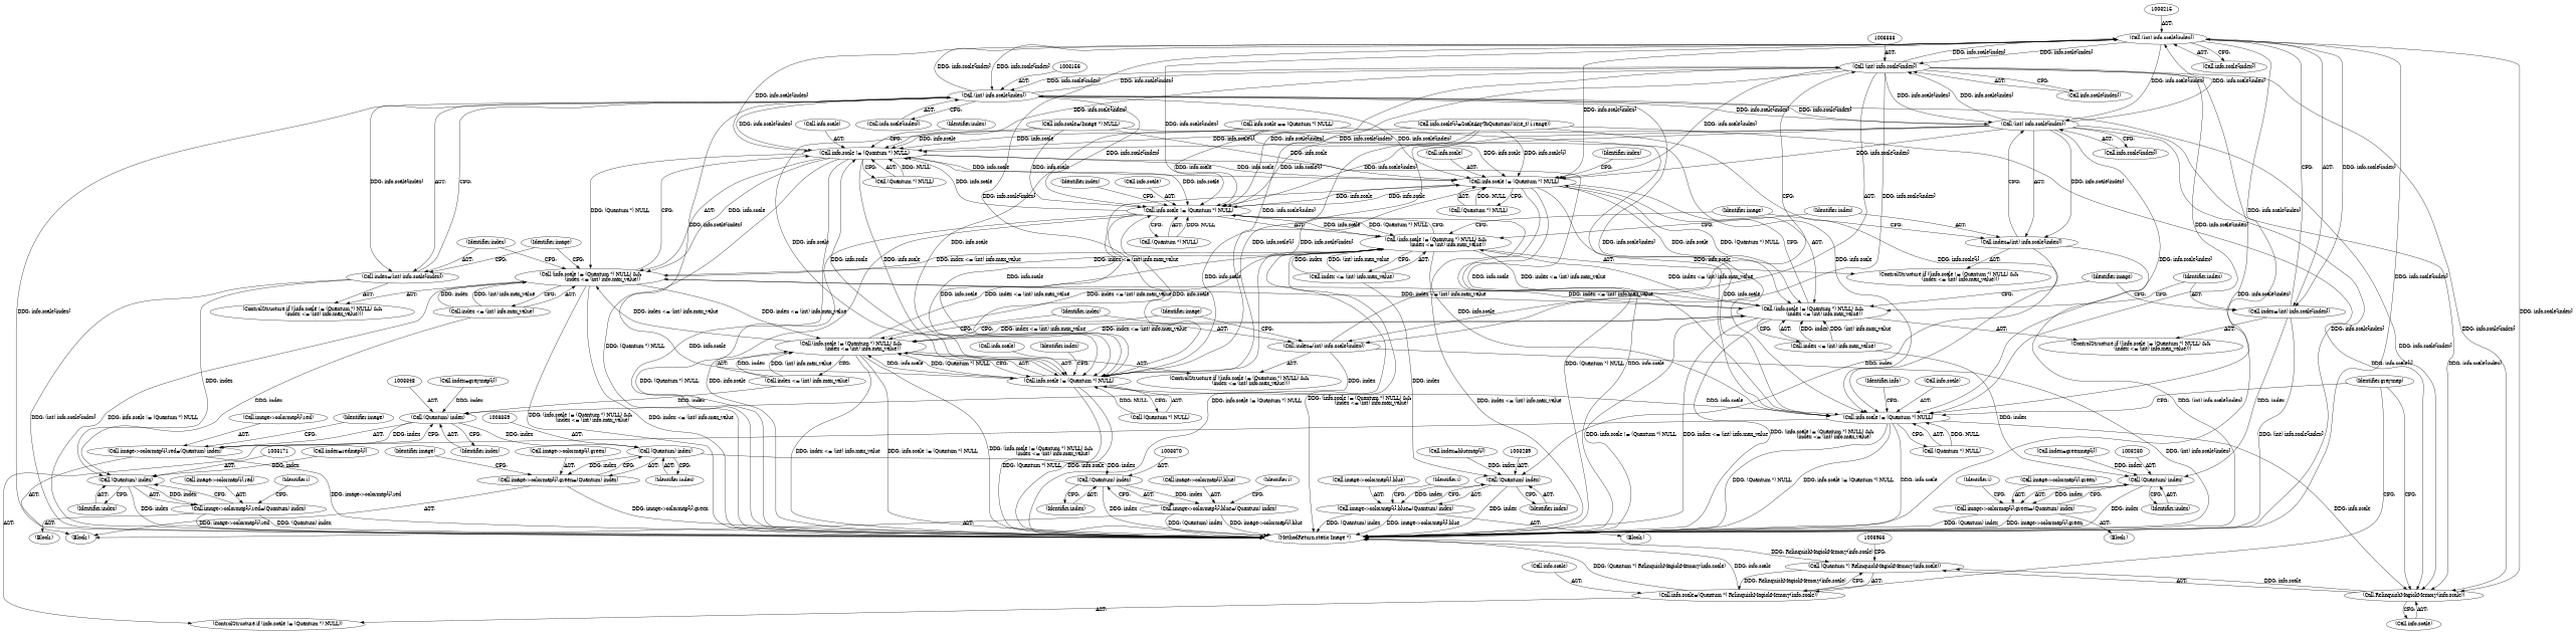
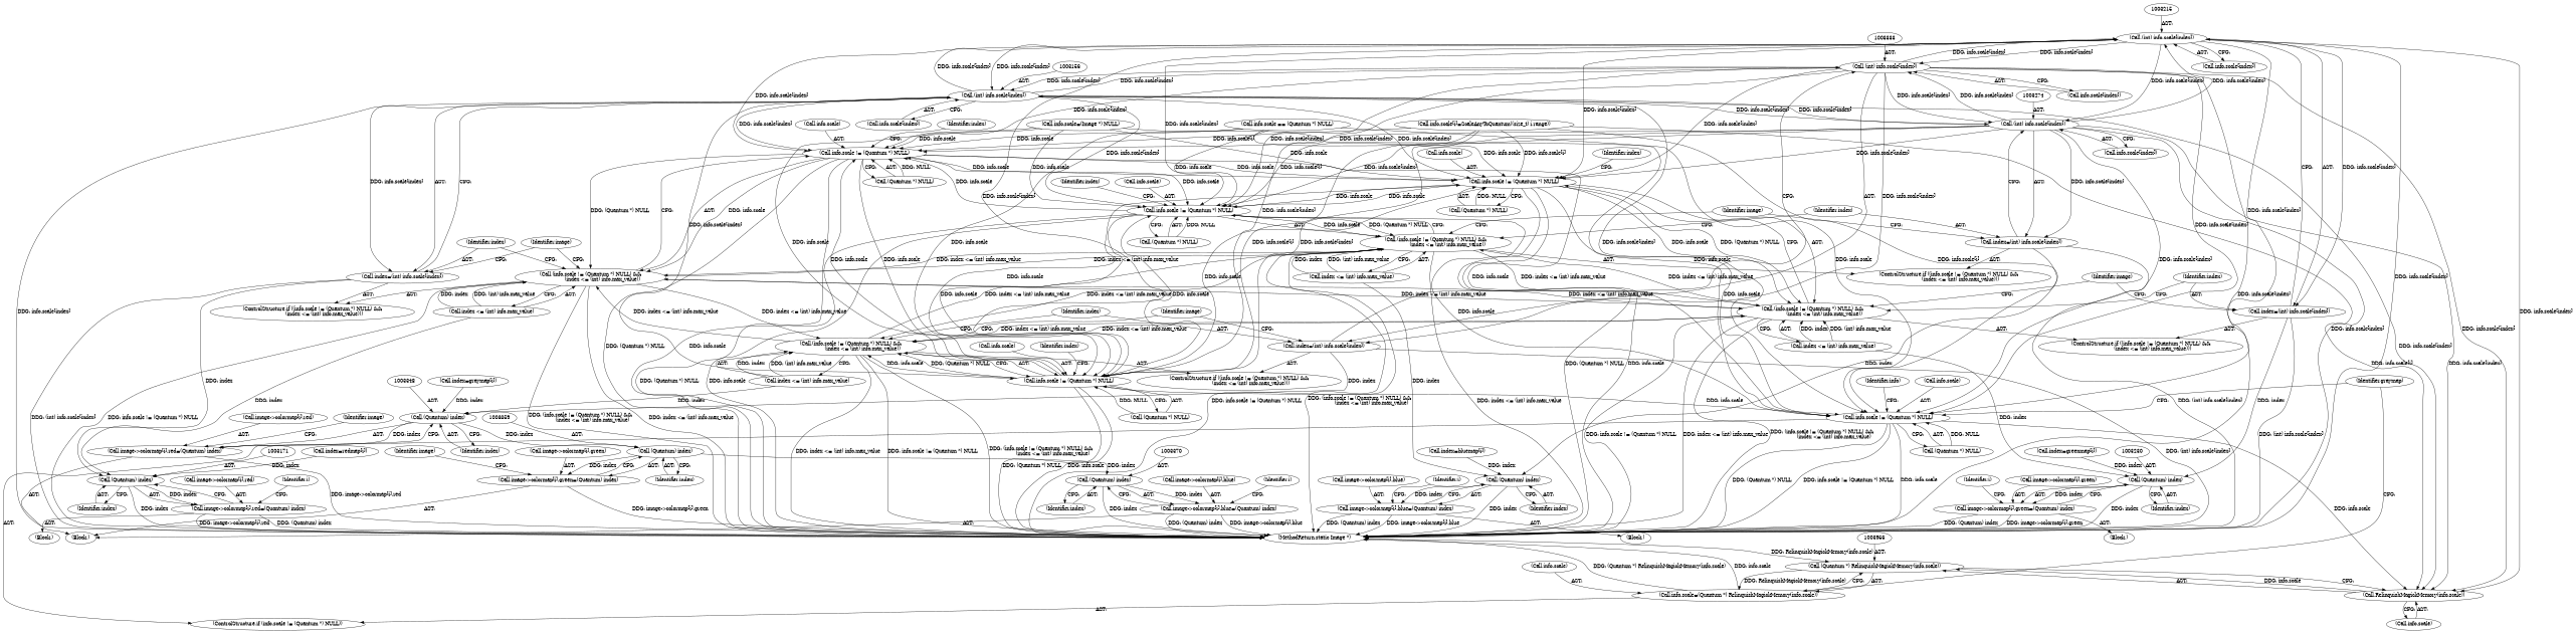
  digraph {
    n1 [label="(Call,(int) info.scale[index])"]
    n2 [label="(Call,(int) info.scale[index])"]
    n3 [label="(Call,(int) info.scale[index])"]
    n4 [label="(Call,(int) info.scale[index])"]
    n5 [label="(Call,info.scale != (Quantum *) NULL)"]
    n6 [label="(Call,info.scale != (Quantum *) NULL)"]
    n7 [label="(Call,info.scale != (Quantum *) NULL)"]
    n8 [label="(Call,info.scale != (Quantum *) NULL)"]
    n9 [label="(Call,info.scale != (Quantum *) NULL)"]
    n10 [label="(Call,RelinquishMagickMemory(info.scale))"]
    n11 [label="(Call,index=(int) info.scale[index])"]
    n12 [label="(MethodReturn,static Image *)"]
    n13 [label="(Call,info.scale[index])"]
    n14 [label="(Call,index=(int) info.scale[index])"]
    n15 [label="(Call,info.scale[index])"]
    n16 [label="(Call,index=(int) info.scale[index])"]
    n17 [label="(Call,info.scale[index])"]
    n18 [label="(Call,index=(int) info.scale[index])"]
    n19 [label="(Call,info.scale[index])"]
    n20 [label="(Call,(info.scale != (Quantum *) NULL) &&\n                (index <= (int) info.max_value))"]
    n21 [label="(Call,(Quantum *) NULL)"]
    n22 [label="(Call,(info.scale != (Quantum *) NULL) &&\n                (index <= (int) info.max_value))"]
    n23 [label="(Call,(Quantum *) NULL)"]
    n24 [label="(Call,(info.scale != (Quantum *) NULL) &&\n                (index <= (int) info.max_value))"]
    n25 [label="(Call,(Quantum *) NULL)"]
    n26 [label="(Call,(info.scale != (Quantum *) NULL) &&\n                (index <= (int) info.max_value))"]
    n27 [label="(Call,(Quantum *) NULL)"]
    n28 [label="(ControlStructure,if (info.scale != (Quantum *) NULL))"]
    n29 [label="(Call,(Quantum *) NULL)"]
    n30 [label="(Call,(Quantum *) RelinquishMagickMemory(info.scale))"]
    n31 [label="(Call,info.scale)"]
    n32 [label="(ControlStructure,if ((info.scale != (Quantum *) NULL) &&\n                (index <= (int) info.max_value)))"]
    n33 [label="(Call,(Quantum) index)"]
    n34 [label="(ControlStructure,if ((info.scale != (Quantum *) NULL) &&\n                (index <= (int) info.max_value)))"]
    n35 [label="(Call,(Quantum) index)"]
    n36 [label="(ControlStructure,if ((info.scale != (Quantum *) NULL) &&\n                (index <= (int) info.max_value)))"]
    n37 [label="(Call,(Quantum) index)"]
    n38 [label="(ControlStructure,if ((info.scale != (Quantum *) NULL) &&\n                (index <= (int) info.max_value)))"]
    n39 [label="(Call,(Quantum) index)"]
    n40 [label="(Call,index <= (int) info.max_value)"]
    n41 [label="(Call,index <= (int) info.max_value)"]
    n42 [label="(Call,index <= (int) info.max_value)"]
    n43 [label="(Call,index <= (int) info.max_value)"]
    n44 [label="(Call,info.scale=(Quantum *) RelinquishMagickMemory(info.scale))"]
    n45 [label="(Call,image->colormap[i].red=(Quantum) index)"]
    n46 [label="(Identifier,index)"]
    n47 [label="(Block,)"]
    n48 [label="(Call,image->colormap[i].green=(Quantum) index)"]
    n49 [label="(Identifier,index)"]
    n50 [label="(Block,)"]
    n51 [label="(Call,image->colormap[i].blue=(Quantum) index)"]
    n52 [label="(Identifier,index)"]
    n53 [label="(Block,)"]
    n54 [label="(Call,image->colormap[i].red=(Quantum) index)"]
    n55 [label="(Call,(Quantum) index)"]
    n56 [label="(Identifier,index)"]
    n57 [label="(Block,)"]
    n58 [label="(Call,image->colormap[i].green=(Quantum) index)"]
    n59 [label="(Call,(Quantum) index)"]
    n60 [label="(Identifier,index)"]
    n61 [label="(Call,image->colormap[i].blue=(Quantum) index)"]
    n62 [label="(Identifier,index)"]
    n63 [label="(Identifier,info)"]
    n64 [label="(Call,index=bluemap[i])"]
    n65 [label="(Call,image->colormap[i].red)"]
    n66 [label="(Identifier,index)"]
    n67 [label="(Identifier,index)"]
    n68 [label="(Call,image->colormap[i].red)"]
    n69 [label="(Identifier,image)"]
    n70 [label="(Call,info.scale)"]
    n71 [label="(Call,image->colormap[i].blue)"]
    n72 [label="(Identifier,index)"]
    n73 [label="(Identifier,image)"]
    n74 [label="(Identifier,i)"]
    n75 [label="(Identifier,index)"]
    n76 [label="(Identifier,image)"]
    n77 [label="(Call,info.scale)"]
    n78 [label="(Call,info.scale=(Image *) NULL)"]
    n79 [label="(Call,image->colormap[i].green)"]
    n80 [label="(Call,info.scale)"]
    n81 [label="(Identifier,graymap)"]
    n82 [label="(Call,info.scale == (Quantum *) NULL)"]
    n83 [label="(Call,image->colormap[i].blue)"]
    n84 [label="(Identifier,index)"]
    n85 [label="(Identifier,i)"]
    n86 [label="(Identifier,index)"]
    n87 [label="(Call,index=greenmap[i])"]
    n88 [label="(Call,info.scale)"]
    n89 [label="(Identifier,i)"]
    n90 [label="(Call,info.scale)"]
    n91 [label="(Identifier,index)"]
    n92 [label="(Identifier,image)"]
    n93 [label="(Call,info.scale[i]=ScaleAnyToQuantum((size_t) i,range))"]
    n94 [label="(Identifier,image)"]
    n95 [label="(Identifier,image)"]
    n96 [label="(Call,info.scale)"]
    n97 [label="(Call,image->colormap[i].green)"]
    n98 [label="(Call,index=redmap[i])"]
    n99 [label="(Identifier,i)"]
    n100 [label="(Identifier,index)"]
    n101 [label="(Call,index=graymap[i])"]
    1003215
    1003333
    1003156
+   1003274
    1003956
    1003171
    1003230
-   1003289
    1003348
    1003359
    1003370
    n1 -> n2 [label="DDG: info.scale[index]"]
    n1 -> n3 [label="DDG: info.scale[index]"]
    n1 -> n4 [label="DDG: info.scale[index]"]
    n1 -> n5 [label="DDG: info.scale[index]"]
    n1 -> n6 [label="DDG: info.scale[index]"]
    n1 -> n7 [label="DDG: info.scale[index]"]
    n1 -> n8 [label="DDG: info.scale[index]"]
    n1 -> n9 [label="DDG: info.scale[index]"]
    n1 -> n10 [label="DDG: info.scale[index]"]
    n1 -> n11 [label="AST: "]
    n1 -> n11 [label="DDG: info.scale[index]"]
    n1 -> n12 [label="DDG: info.scale[index]"]
    n1 -> n13 [label="CFG: "]
    n2 -> n1 [label="DDG: info.scale[index]"]
    n2 -> n3 [label="DDG: info.scale[index]"]
    n2 -> n4 [label="DDG: info.scale[index]"]
    n2 -> n5 [label="DDG: info.scale[index]"]
    n2 -> n6 [label="DDG: info.scale[index]"]
    n2 -> n7 [label="DDG: info.scale[index]"]
    n2 -> n8 [label="DDG: info.scale[index]"]
    n2 -> n9 [label="DDG: info.scale[index]"]
    n2 -> n10 [label="DDG: info.scale[index]"]
    n2 -> n12 [label="DDG: info.scale[index]"]
    n2 -> n14 [label="AST: "]
    n2 -> n14 [label="DDG: info.scale[index]"]
    n2 -> n15 [label="CFG: "]
    n3 -> n1 [label="DDG: info.scale[index]"]
    n3 -> n2 [label="DDG: info.scale[index]"]
    n3 -> n4 [label="DDG: info.scale[index]"]
    n3 -> n5 [label="DDG: info.scale[index]"]
    n3 -> n6 [label="DDG: info.scale[index]"]
    n3 -> n7 [label="DDG: info.scale[index]"]
    n3 -> n8 [label="DDG: info.scale[index]"]
    n3 -> n9 [label="DDG: info.scale[index]"]
    n3 -> n10 [label="DDG: info.scale[index]"]
    n3 -> n12 [label="DDG: info.scale[index]"]
    n3 -> n16 [label="AST: "]
    n3 -> n16 [label="DDG: info.scale[index]"]
    n3 -> n17 [label="CFG: "]
    n4 -> n1 [label="DDG: info.scale[index]"]
    n4 -> n2 [label="DDG: info.scale[index]"]
    n4 -> n3 [label="DDG: info.scale[index]"]
    n4 -> n5 [label="DDG: info.scale[index]"]
    n4 -> n6 [label="DDG: info.scale[index]"]
    n4 -> n7 [label="DDG: info.scale[index]"]
    n4 -> n8 [label="DDG: info.scale[index]"]
    n4 -> n9 [label="DDG: info.scale[index]"]
    n4 -> n10 [label="DDG: info.scale[index]"]
    n4 -> n12 [label="DDG: info.scale[index]"]
    n4 -> n18 [label="AST: "]
    n4 -> n18 [label="DDG: info.scale[index]"]
    n4 -> n19 [label="CFG: "]
    n5 -> n6 [label="DDG: info.scale"]
    n5 -> n7 [label="DDG: info.scale"]
    n5 -> n8 [label="DDG: info.scale"]
    n5 -> n9 [label="DDG: info.scale"]
    n5 -> n12 [label="DDG: (Quantum *) NULL"]
    n5 -> n12 [label="DDG: info.scale"]
    n5 -> n20 [label="AST: "]
    n5 -> n20 [label="DDG: info.scale"]
    n5 -> n20 [label="DDG: (Quantum *) NULL"]
    n5 -> n21 [label="CFG: "]
    n6 -> n5 [label="DDG: info.scale"]
    n6 -> n7 [label="DDG: info.scale"]
    n6 -> n8 [label="DDG: info.scale"]
    n6 -> n9 [label="DDG: info.scale"]
    n6 -> n12 [label="DDG: info.scale"]
    n6 -> n12 [label="DDG: (Quantum *) NULL"]
    n6 -> n22 [label="AST: "]
    n6 -> n22 [label="DDG: info.scale"]
    n6 -> n22 [label="DDG: (Quantum *) NULL"]
    n6 -> n23 [label="CFG: "]
    n7 -> n5 [label="DDG: info.scale"]
    n7 -> n6 [label="DDG: info.scale"]
    n7 -> n8 [label="DDG: info.scale"]
    n7 -> n9 [label="DDG: info.scale"]
    n7 -> n12 [label="DDG: (Quantum *) NULL"]
    n7 -> n12 [label="DDG: info.scale"]
    n7 -> n24 [label="AST: "]
    n7 -> n24 [label="DDG: info.scale"]
    n7 -> n24 [label="DDG: (Quantum *) NULL"]
    n7 -> n25 [label="CFG: "]
    n8 -> n5 [label="DDG: info.scale"]
    n8 -> n6 [label="DDG: info.scale"]
    n8 -> n7 [label="DDG: info.scale"]
    n8 -> n9 [label="DDG: info.scale"]
    n8 -> n12 [label="DDG: (Quantum *) NULL"]
    n8 -> n12 [label="DDG: info.scale"]
    n8 -> n26 [label="AST: "]
    n8 -> n26 [label="DDG: info.scale"]
    n8 -> n26 [label="DDG: (Quantum *) NULL"]
    n8 -> n27 [label="CFG: "]
    n9 -> n10 [label="DDG: info.scale"]
    n9 -> n12 [label="DDG: (Quantum *) NULL"]
    n9 -> n12 [label="DDG: info.scale"]
    n9 -> n12 [label="DDG: info.scale != (Quantum *) NULL"]
    n9 -> n28 [label="AST: "]
    n9 -> n29 [label="CFG: "]
    n10 -> n30 [label="AST: "]
    n10 -> n30 [label="DDG: info.scale"]
    n10 -> n31 [label="CFG: "]
    n11 -> n1 [label="CFG: "]
    n11 -> n12 [label="DDG: (int) info.scale[index]"]
    n11 -> n32 [label="AST: "]
    n11 -> n33 [label="DDG: index"]
    n12 -> n30 [label="DDG: RelinquishMagickMemory(info.scale)"]
    n13 -> n1 [label="AST: "]
    n14 -> n2 [label="CFG: "]
    n14 -> n12 [label="DDG: (int) info.scale[index]"]
    n14 -> n34 [label="AST: "]
    n14 -> n35 [label="DDG: index"]
    n15 -> n2 [label="AST: "]
    n16 -> n3 [label="CFG: "]
    n16 -> n12 [label="DDG: (int) info.scale[index]"]
    n16 -> n36 [label="AST: "]
    n16 -> n37 [label="DDG: index"]
    n17 -> n3 [label="AST: "]
    n18 -> n4 [label="CFG: "]
    n18 -> n12 [label="DDG: (int) info.scale[index]"]
    n18 -> n38 [label="AST: "]
    n18 -> n39 [label="DDG: index"]
    n19 -> n4 [label="AST: "]
    n20 -> n5 [label="CFG: "]
    n20 -> n12 [label="DDG: index <= (int) info.max_value"]
    n20 -> n12 [label="DDG: info.scale != (Quantum *) NULL"]
    n20 -> n12 [label="DDG: (info.scale != (Quantum *) NULL) &&\n                (index <= (int) info.max_value)"]
    n20 -> n22 [label="DDG: index <= (int) info.max_value"]
    n20 -> n24 [label="DDG: index <= (int) info.max_value"]
    n20 -> n26 [label="DDG: index <= (int) info.max_value"]
    n20 -> n36 [label="AST: "]
    n20 -> n40 [label="CFG: "]
    n21 -> n5 [label="AST: "]
    n21 -> n5 [label="DDG: NULL"]
    n22 -> n6 [label="CFG: "]
    n22 -> n12 [label="DDG: (info.scale != (Quantum *) NULL) &&\n                (index <= (int) info.max_value)"]
    n22 -> n12 [label="DDG: info.scale != (Quantum *) NULL"]
    n22 -> n12 [label="DDG: index <= (int) info.max_value"]
    n22 -> n20 [label="DDG: index <= (int) info.max_value"]
    n22 -> n24 [label="DDG: index <= (int) info.max_value"]
    n22 -> n26 [label="DDG: index <= (int) info.max_value"]
    n22 -> n32 [label="AST: "]
    n22 -> n41 [label="CFG: "]
    n23 -> n6 [label="AST: "]
    n23 -> n6 [label="DDG: NULL"]
    n24 -> n7 [label="CFG: "]
    n24 -> n12 [label="DDG: info.scale != (Quantum *) NULL"]
    n24 -> n12 [label="DDG: (info.scale != (Quantum *) NULL) &&\n                (index <= (int) info.max_value)"]
    n24 -> n12 [label="DDG: index <= (int) info.max_value"]
    n24 -> n20 [label="DDG: index <= (int) info.max_value"]
    n24 -> n22 [label="DDG: index <= (int) info.max_value"]
    n24 -> n26 [label="DDG: index <= (int) info.max_value"]
    n24 -> n38 [label="AST: "]
    n24 -> n42 [label="CFG: "]
    n25 -> n7 [label="AST: "]
    n25 -> n7 [label="DDG: NULL"]
    n26 -> n8 [label="CFG: "]
    n26 -> n12 [label="DDG: (info.scale != (Quantum *) NULL) &&\n                (index <= (int) info.max_value)"]
    n26 -> n12 [label="DDG: index <= (int) info.max_value"]
    n26 -> n12 [label="DDG: info.scale != (Quantum *) NULL"]
    n26 -> n20 [label="DDG: index <= (int) info.max_value"]
    n26 -> n22 [label="DDG: index <= (int) info.max_value"]
    n26 -> n24 [label="DDG: index <= (int) info.max_value"]
    n26 -> n34 [label="AST: "]
    n26 -> n43 [label="CFG: "]
    n27 -> n8 [label="AST: "]
    n27 -> n8 [label="DDG: NULL"]
    n29 -> n9 [label="AST: "]
    n29 -> n9 [label="DDG: NULL"]
-   n81 -> n10 [label="CFG: "]
+   n30 -> n10 [label="CFG: "]
    n30 -> n44 [label="AST: "]
    n30 -> n44 [label="DDG: RelinquishMagickMemory(info.scale)"]
    n31 -> n10 [label="AST: "]
    n33 -> n12 [label="DDG: index"]
    n33 -> n48 [label="AST: "]
    n33 -> n48 [label="DDG: index"]
    n33 -> n49 [label="CFG: "]
    n35 -> n54 [label="AST: "]
    n35 -> n54 [label="DDG: index"]
    n35 -> n55 [label="DDG: index"]
    n35 -> n56 [label="CFG: "]
    n37 -> n12 [label="DDG: index"]
    n37 -> n45 [label="AST: "]
    n37 -> n45 [label="DDG: index"]
    n37 -> n46 [label="CFG: "]
    n39 -> n12 [label="DDG: index"]
    n39 -> n51 [label="AST: "]
    n39 -> n51 [label="DDG: index"]
    n39 -> n52 [label="CFG: "]
    n40 -> n20 [label="AST: "]
    n40 -> n20 [label="DDG: index"]
    n40 -> n20 [label="DDG: (int) info.max_value"]
    n40 -> n37 [label="DDG: index"]
    n41 -> n22 [label="AST: "]
    n41 -> n22 [label="DDG: index"]
    n41 -> n22 [label="DDG: (int) info.max_value"]
    n41 -> n33 [label="DDG: index"]
    n42 -> n24 [label="AST: "]
    n42 -> n24 [label="DDG: index"]
    n42 -> n24 [label="DDG: (int) info.max_value"]
    n42 -> n39 [label="DDG: index"]
    n43 -> n26 [label="AST: "]
    n43 -> n26 [label="DDG: index"]
    n43 -> n26 [label="DDG: (int) info.max_value"]
    n43 -> n35 [label="DDG: index"]
    n44 -> n12 [label="DDG: (Quantum *) RelinquishMagickMemory(info.scale)"]
    n44 -> n12 [label="DDG: info.scale"]
    n44 -> n28 [label="AST: "]
    n44 -> n30 [label="CFG: "]
    n45 -> n12 [label="DDG: image->colormap[i].red"]
    n45 -> n12 [label="DDG: (Quantum) index"]
    n45 -> n37 [label="CFG: "]
    n45 -> n47 [label="AST: "]
    n46 -> n37 [label="AST: "]
    n48 -> n12 [label="DDG: image->colormap[i].green"]
    n48 -> n12 [label="DDG: (Quantum) index"]
    n48 -> n33 [label="CFG: "]
    n48 -> n50 [label="AST: "]
    n49 -> n33 [label="AST: "]
    n51 -> n12 [label="DDG: (Quantum) index"]
    n51 -> n12 [label="DDG: image->colormap[i].blue"]
    n51 -> n39 [label="CFG: "]
    n51 -> n53 [label="AST: "]
    n52 -> n39 [label="AST: "]
    n54 -> n12 [label="DDG: image->colormap[i].red"]
    n54 -> n35 [label="CFG: "]
    n54 -> n57 [label="AST: "]
    n55 -> n58 [label="AST: "]
    n55 -> n58 [label="DDG: index"]
    n55 -> n59 [label="DDG: index"]
    n55 -> n60 [label="CFG: "]
    n56 -> n35 [label="AST: "]
    n58 -> n12 [label="DDG: image->colormap[i].green"]
    n58 -> n55 [label="CFG: "]
    n58 -> n57 [label="AST: "]
    n59 -> n12 [label="DDG: index"]
    n59 -> n61 [label="AST: "]
    n59 -> n61 [label="DDG: index"]
    n59 -> n62 [label="CFG: "]
    n60 -> n55 [label="AST: "]
    n61 -> n12 [label="DDG: (Quantum) index"]
    n61 -> n12 [label="DDG: image->colormap[i].blue"]
    n61 -> n57 [label="AST: "]
    n61 -> n59 [label="CFG: "]
    n62 -> n59 [label="AST: "]
    n63 -> n9 [label="CFG: "]
    n64 -> n39 [label="DDG: index"]
    n65 -> n45 [label="AST: "]
    n66 -> n5 [label="CFG: "]
    n67 -> n6 [label="CFG: "]
    n68 -> n54 [label="AST: "]
    n69 -> n14 [label="CFG: "]
    n69 -> n26 [label="CFG: "]
    n70 -> n8 [label="AST: "]
    n71 -> n51 [label="AST: "]
    n72 -> n7 [label="CFG: "]
    n73 -> n11 [label="CFG: "]
    n73 -> n22 [label="CFG: "]
    n74 -> n45 [label="CFG: "]
    n75 -> n18 [label="AST: "]
    n75 -> n24 [label="CFG: "]
    n76 -> n16 [label="CFG: "]
    n76 -> n20 [label="CFG: "]
    n77 -> n44 [label="AST: "]
    n78 -> n5 [label="DDG: info.scale"]
    n78 -> n6 [label="DDG: info.scale"]
    n78 -> n7 [label="DDG: info.scale"]
    n78 -> n8 [label="DDG: info.scale"]
    n78 -> n9 [label="DDG: info.scale"]
    n79 -> n58 [label="AST: "]
    n80 -> n7 [label="AST: "]
    n81 -> n9 [label="CFG: "]
    n81 -> n44 [label="CFG: "]
    n82 -> n5 [label="DDG: info.scale"]
    n82 -> n6 [label="DDG: info.scale"]
    n82 -> n7 [label="DDG: info.scale"]
    n82 -> n8 [label="DDG: info.scale"]
    n82 -> n9 [label="DDG: info.scale"]
    n83 -> n61 [label="AST: "]
    n84 -> n11 [label="AST: "]
    n84 -> n22 [label="CFG: "]
    n85 -> n48 [label="CFG: "]
    n86 -> n8 [label="CFG: "]
    n87 -> n33 [label="DDG: index"]
    n88 -> n6 [label="AST: "]
    n89 -> n51 [label="CFG: "]
    n90 -> n9 [label="AST: "]
    n91 -> n16 [label="AST: "]
    n91 -> n20 [label="CFG: "]
    n92 -> n54 [label="CFG: "]
    n93 -> n5 [label="DDG: info.scale[i]"]
    n93 -> n6 [label="DDG: info.scale[i]"]
    n93 -> n7 [label="DDG: info.scale[i]"]
    n93 -> n8 [label="DDG: info.scale[i]"]
    n93 -> n9 [label="DDG: info.scale[i]"]
    n93 -> n10 [label="DDG: info.scale[i]"]
    n94 -> n18 [label="CFG: "]
    n94 -> n24 [label="CFG: "]
    n95 -> n58 [label="CFG: "]
    n96 -> n5 [label="AST: "]
    n97 -> n48 [label="AST: "]
    n98 -> n37 [label="DDG: index"]
    n99 -> n61 [label="CFG: "]
    n100 -> n14 [label="AST: "]
    n100 -> n26 [label="CFG: "]
    n101 -> n35 [label="DDG: index"]
    1003215 -> n1 [label="AST: "]
    1003333 -> n2 [label="AST: "]
    1003156 -> n3 [label="AST: "]
-   1003956 -> n30 [label="CFG: "]
+   1003274 -> n4 [label="AST: "]
+   1003956 -> n30 [label="AST: "]
    1003171 -> n37 [label="AST: "]
    1003230 -> n33 [label="AST: "]
-   1003289 -> n39 [label="AST: "]
    1003348 -> n35 [label="AST: "]
    1003359 -> n55 [label="AST: "]
    1003370 -> n59 [label="AST: "]
  }
